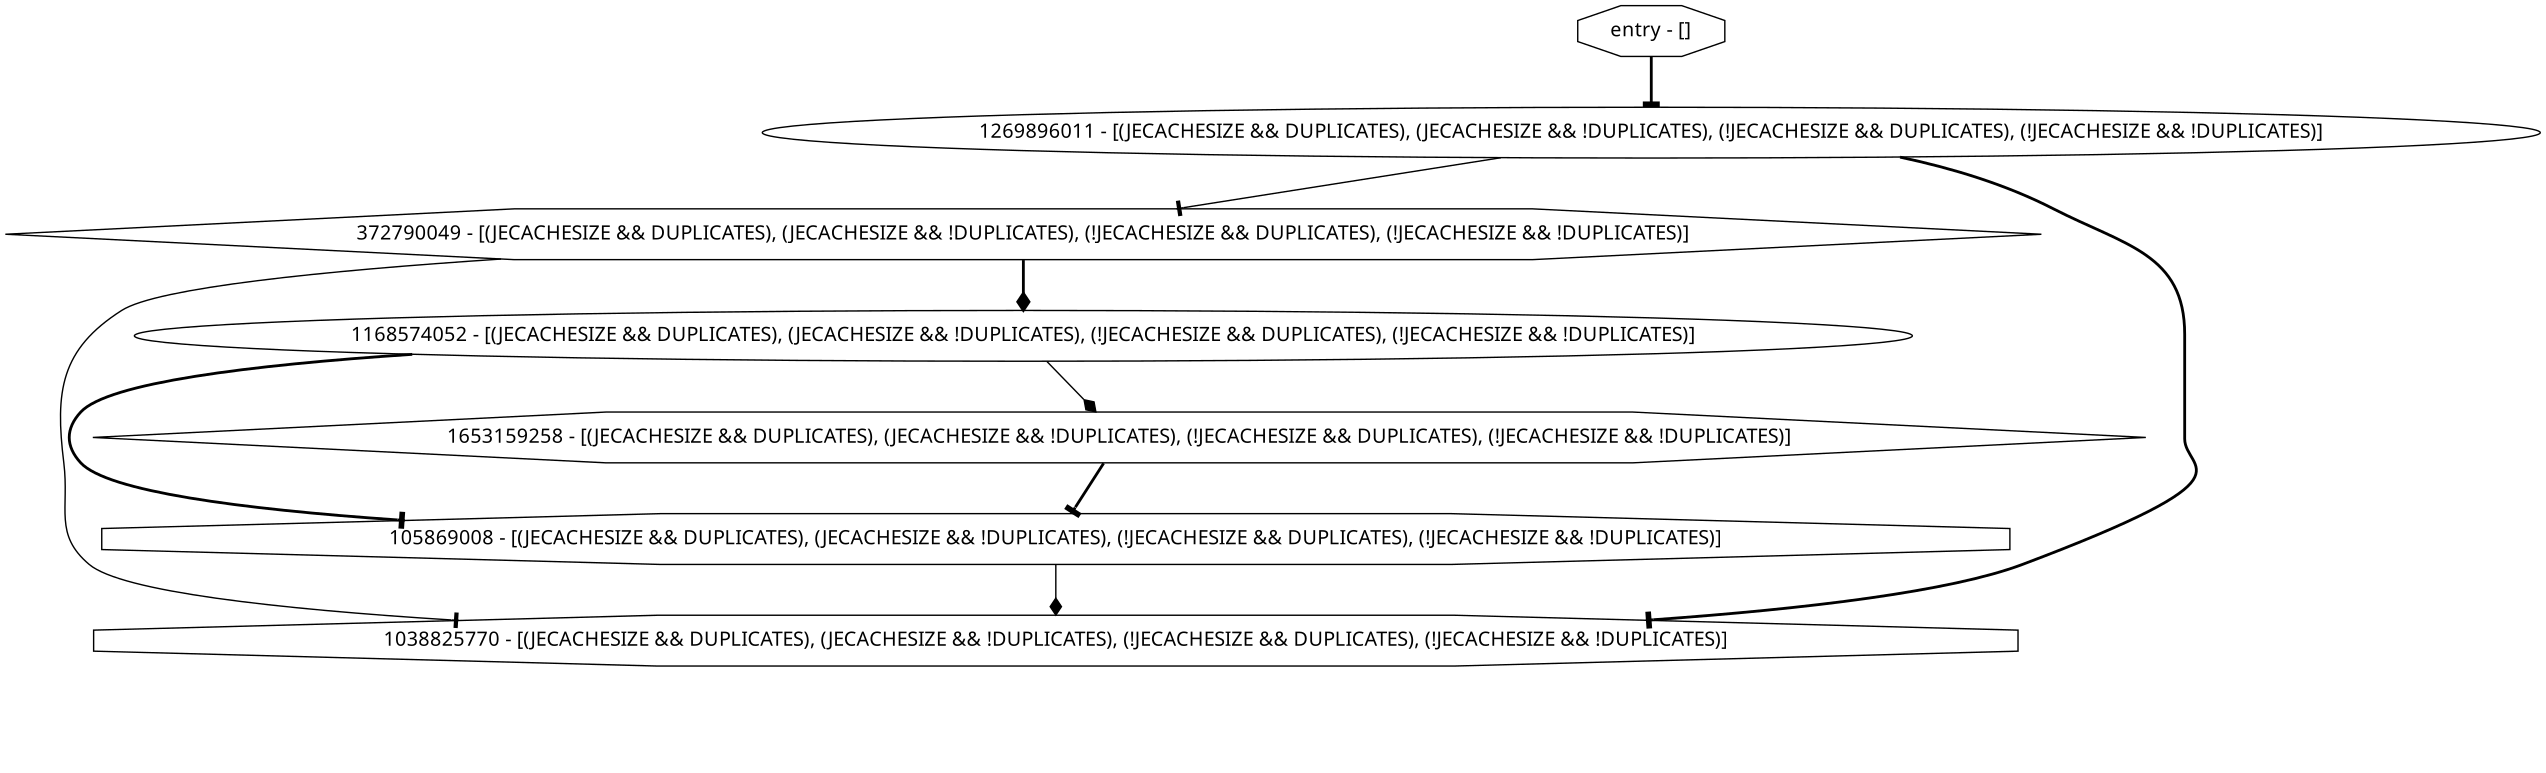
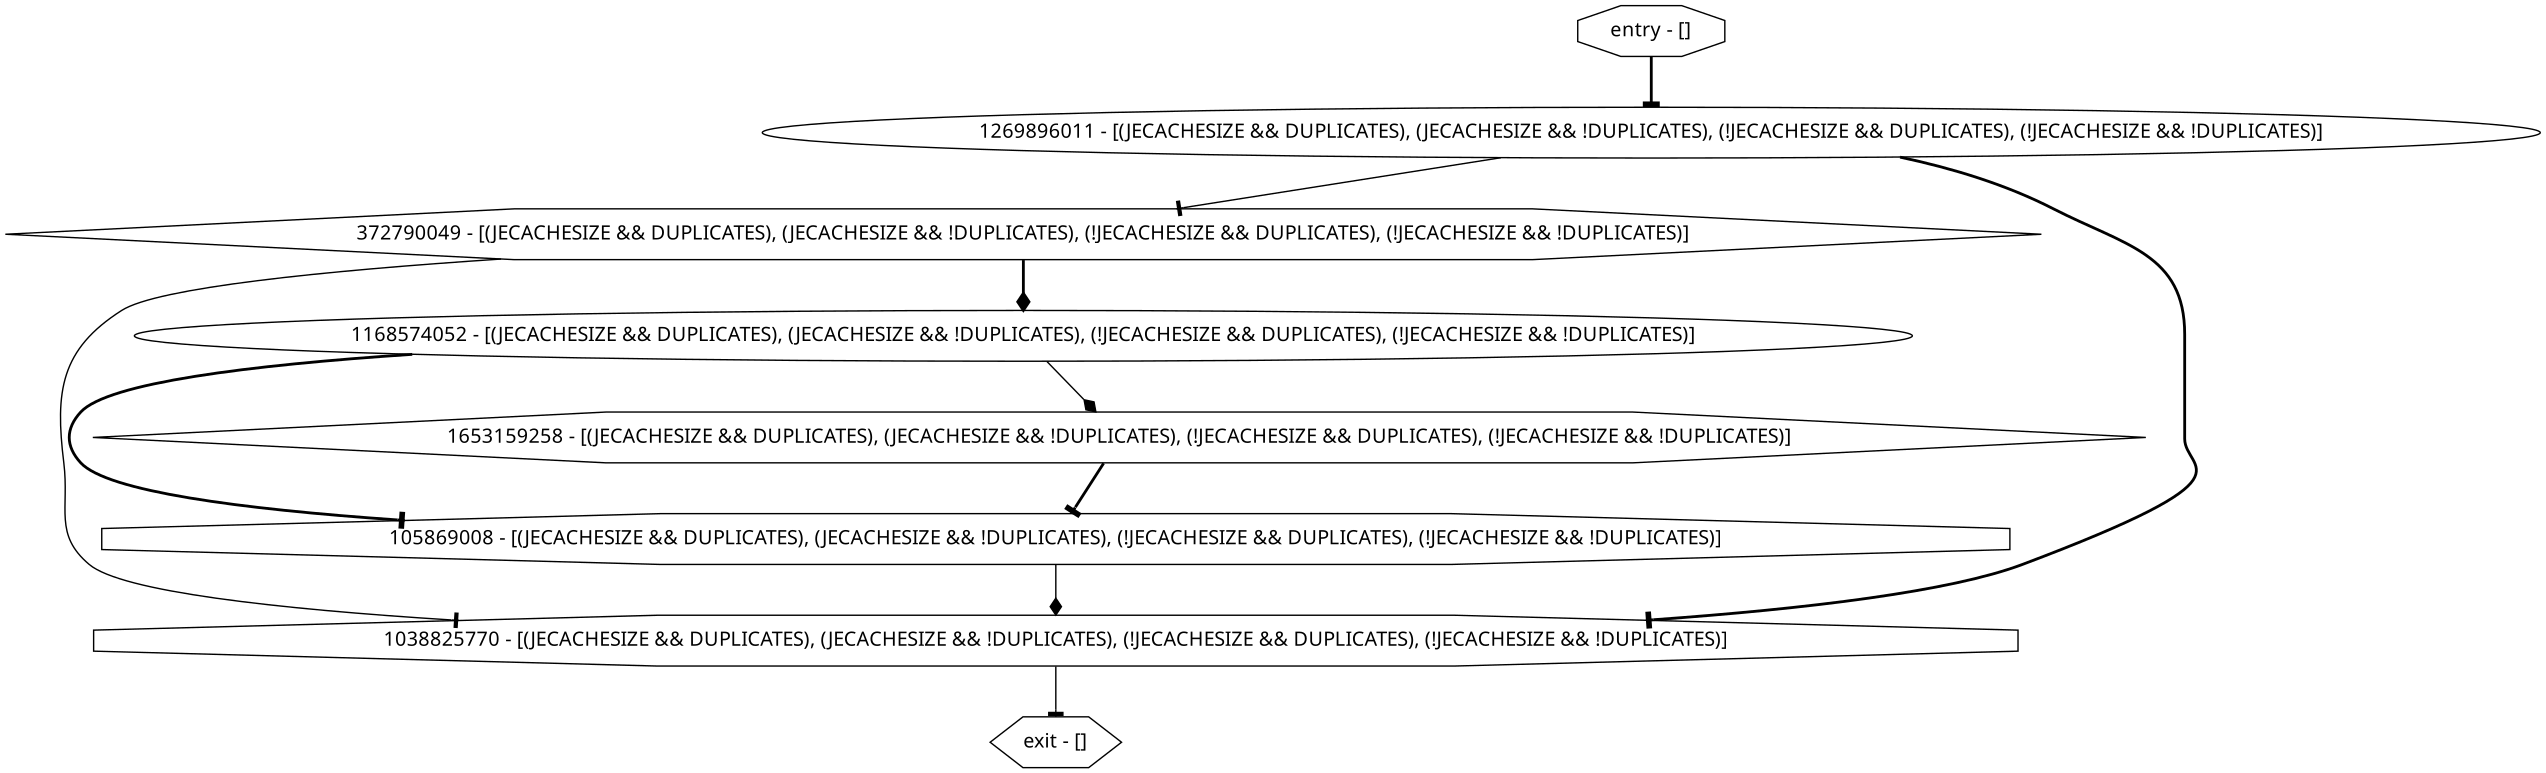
  digraph {
    fontname="Noto Sans"
    node [shape=octagon fontname="Noto Sans"]
    edge [style=bold arrowhead=tee fontname="Noto Sans"]
    n1 [label="entry - []"]
    n2 [label="1269896011 - [(JECACHESIZE && DUPLICATES), (JECACHESIZE && !DUPLICATES), (!JECACHESIZE && DUPLICATES), (!JECACHESIZE && !DUPLICATES)]" shape=ellipse]
+   n3 [label="exit - []" shape=hexagon]
    n4 [label="372790049 - [(JECACHESIZE && DUPLICATES), (JECACHESIZE && !DUPLICATES), (!JECACHESIZE && DUPLICATES), (!JECACHESIZE && !DUPLICATES)]" shape=hexagon]
    n5 [label="1038825770 - [(JECACHESIZE && DUPLICATES), (JECACHESIZE && !DUPLICATES), (!JECACHESIZE && DUPLICATES), (!JECACHESIZE && !DUPLICATES)]"]
    n6 [label="1168574052 - [(JECACHESIZE && DUPLICATES), (JECACHESIZE && !DUPLICATES), (!JECACHESIZE && DUPLICATES), (!JECACHESIZE && !DUPLICATES)]" shape=ellipse]
    n7 [label="105869008 - [(JECACHESIZE && DUPLICATES), (JECACHESIZE && !DUPLICATES), (!JECACHESIZE && DUPLICATES), (!JECACHESIZE && !DUPLICATES)]"]
    n8 [label="1653159258 - [(JECACHESIZE && DUPLICATES), (JECACHESIZE && !DUPLICATES), (!JECACHESIZE && DUPLICATES), (!JECACHESIZE && !DUPLICATES)]" shape=hexagon]
    n1 -> n2
    n2 -> n4 [style=solid]
    n2 -> n5
    n4 -> n5 [style=solid]
    n4 -> n6 [arrowhead=diamond]
+   n5 -> n3 [style=solid]
    n6 -> n7
    n6 -> n8 [style=solid arrowhead=diamond]
    n7 -> n5 [style=solid arrowhead=diamond]
    n8 -> n7
  }
